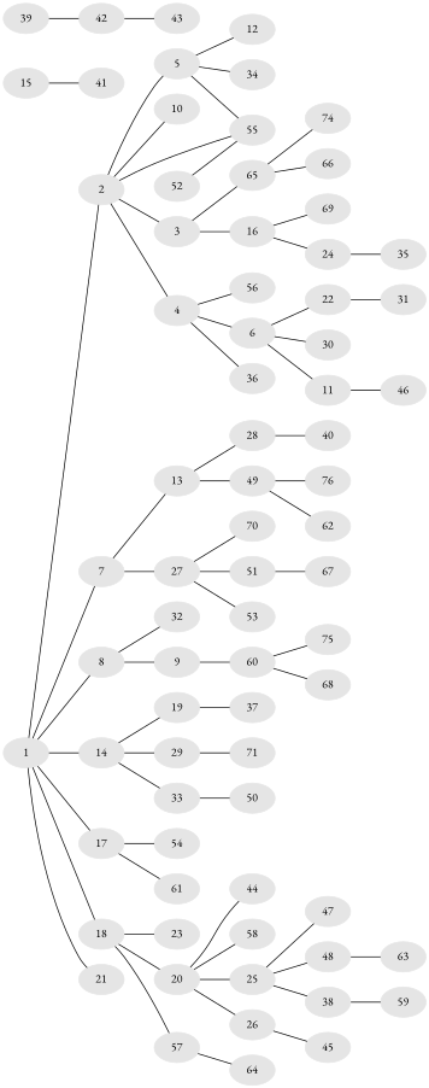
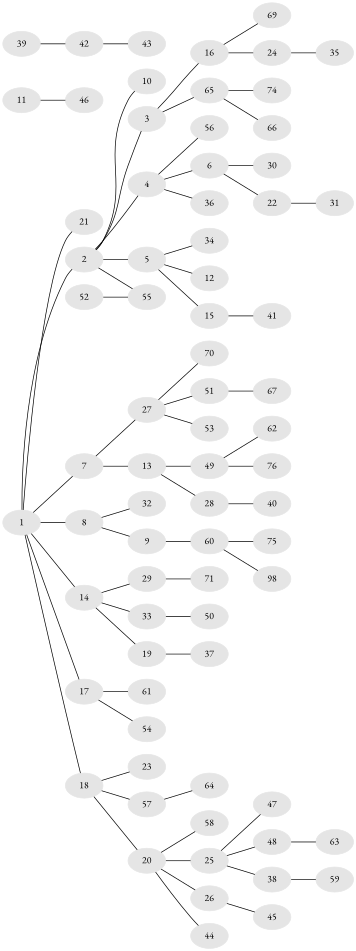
  graph {
    fontname="EB Garamond"
    rankdir=LR
    node [color=gray90 fontname="EB Garamond" style=filled]
    edge [fontname="EB Garamond"]
    1
    2
    7
    8
    14
    17
    18
    21
    3
    4
    5
    10
    55
    13
    27
    9
    32
    19
    29
    33
    54
    61
    20
    23
    57
    16
    65
    6
    36
    56
    12
    15
    34
    52
    24
    69
    66
    74
    11
    22
    30
    41
    39
    42
    46
    31
    28
    49
    51
    53
    70
    60
-   68
+   68 [label=98]
    75
    40
    62
    76
    37
    71
    50
    35
    25
    26
    44
    58
    64
    38
    47
    48
    45
    59
    63
    67
    43
    1 -- 2
    1 -- 7
    1 -- 8
    1 -- 14
    1 -- 17
    1 -- 18
    1 -- 21
    2 -- 3
    2 -- 4
    2 -- 5
    2 -- 10
    2 -- 55
    7 -- 13
    7 -- 27
    8 -- 9
    8 -- 32
    14 -- 19
    14 -- 29
    14 -- 33
    17 -- 54
    17 -- 61
    18 -- 20
    18 -- 23
    18 -- 57
    3 -- 16
    3 -- 65
    4 -- 6
    4 -- 36
    4 -- 56
    5 -- 12
-   5 -- 55
+   5 -- 15
    5 -- 34
    13 -- 28
    13 -- 49
    27 -- 51
    27 -- 53
    27 -- 70
    9 -- 60
    19 -- 37
    29 -- 71
    33 -- 50
    20 -- 25
    20 -- 26
    20 -- 44
    20 -- 58
    57 -- 64
    16 -- 24
    16 -- 69
    65 -- 66
    65 -- 74
-   6 -- 11
    6 -- 22
    6 -- 30
    15 -- 41
    52 -- 55
    24 -- 35
    11 -- 46
    22 -- 31
    39 -- 42
    42 -- 43
    28 -- 40
    49 -- 62
    49 -- 76
    51 -- 67
    60 -- 68
    60 -- 75
    25 -- 38
    25 -- 47
    25 -- 48
    26 -- 45
    38 -- 59
    48 -- 63
  }
